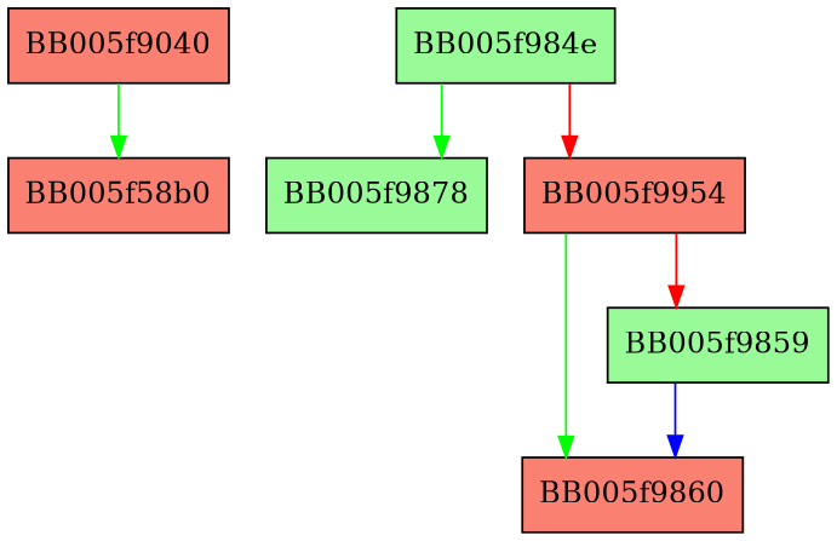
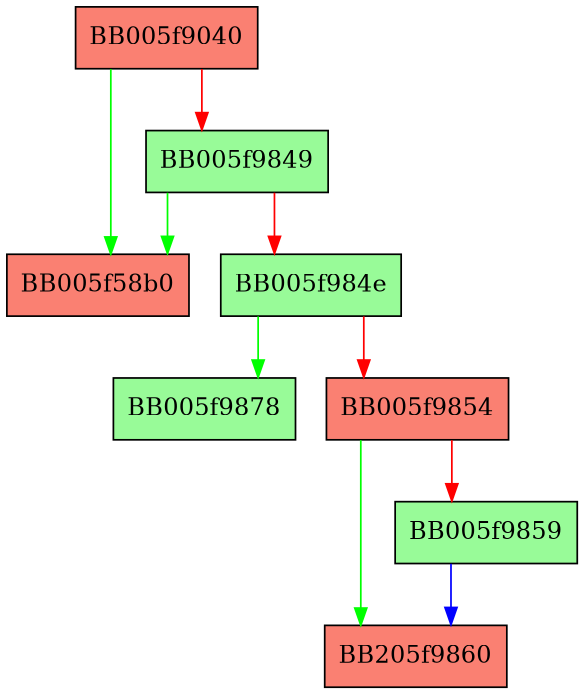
  digraph {
    splines=ortho
    node [fillcolor=salmon shape=box style=filled]
    edge [color=green]
    n1 [label=BB005f9040]
    n2 [label=BB005f58b0]
+   BB005f9849 [fillcolor=palegreen]
    BB005f984e [fillcolor=palegreen]
    BB005f9878 [fillcolor=palegreen]
-   BB005f9854 [label=BB005f9954]
-   BB005f9860
+   BB005f9854
+   BB005f9860 [label=BB205f9860]
    BB005f9859 [fillcolor=palegreen]
    n1 -> n2
+   n1 -> BB005f9849 [color=red]
+   BB005f9849 -> n2
+   BB005f9849 -> BB005f984e [color=red]
    BB005f984e -> BB005f9878
    BB005f984e -> BB005f9854 [color=red]
    BB005f9854 -> BB005f9860
    BB005f9854 -> BB005f9859 [color=red]
    BB005f9859 -> BB005f9860 [color=blue]
  }
